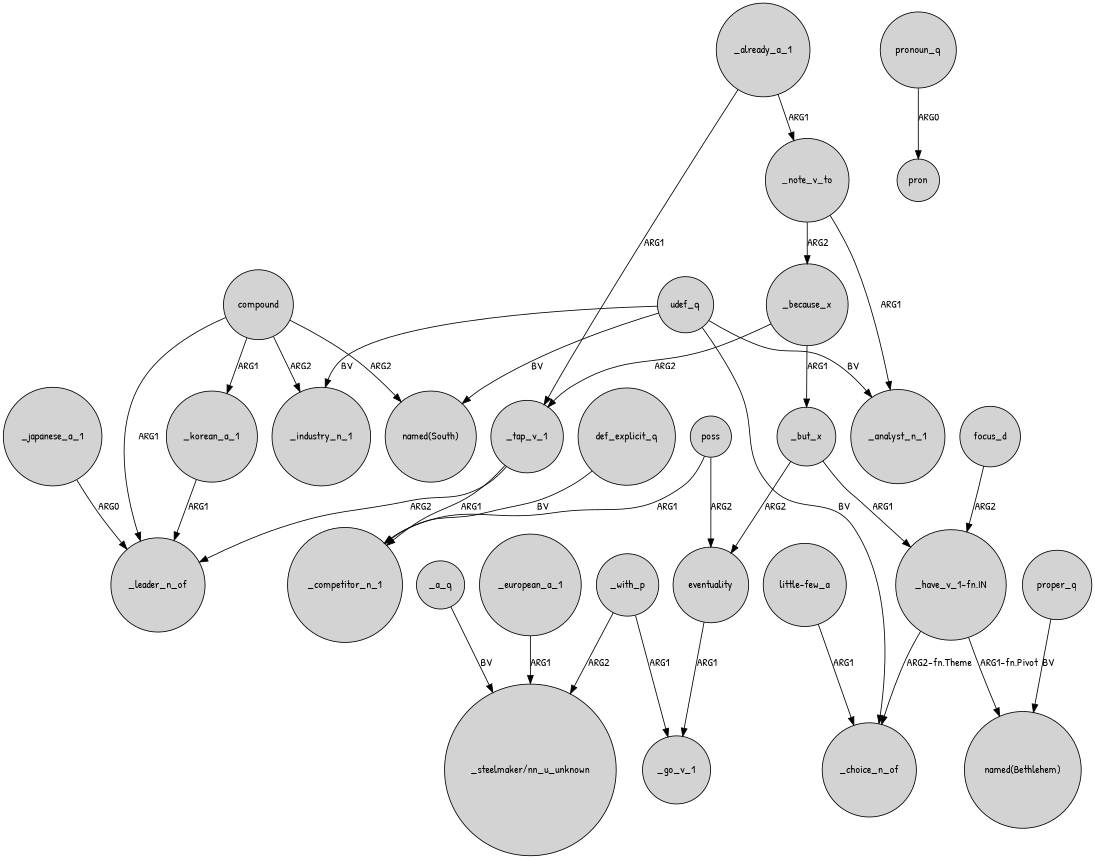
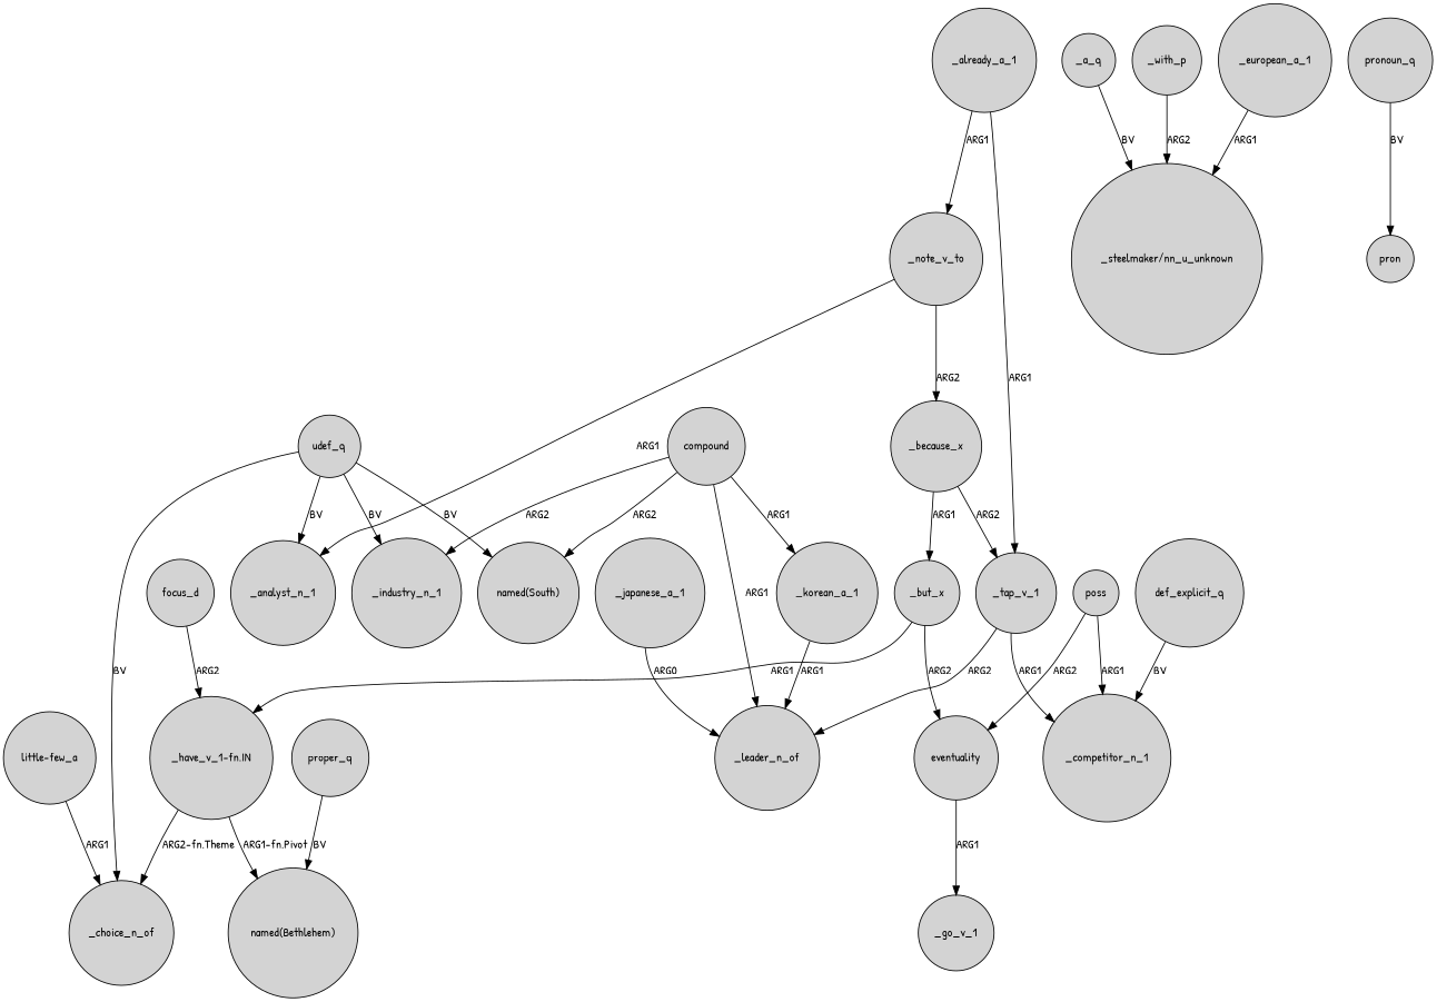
  digraph {
    fontname="Patrick Hand"
    node [fontname="Patrick Hand" shape=circle style=filled]
    edge [fontname="Patrick Hand"]
    "_have_v_1-fn.IN"
    _choice_n_of
    "named(Bethlehem)"
    compound
    "named(South)"
    _leader_n_of
    _korean_a_1
    _industry_n_1
    poss
    _competitor_n_1
    eventuality
    _tap_v_1
    _a_q
    "_steelmaker/nn_u_unknown"
    focus_d
    _note_v_to
    _because_x
    _analyst_n_1
    _but_x
    _go_v_1
    _with_p
    _already_a_1
    udef_q
    def_explicit_q
    pronoun_q
    pron
    proper_q
    _european_a_1
    _japanese_a_1
    "little-few_a"
    "_have_v_1-fn.IN" -> _choice_n_of [label="ARG2-fn.Theme"]
    "_have_v_1-fn.IN" -> "named(Bethlehem)" [label="ARG1-fn.Pivot"]
    compound -> "named(South)" [label=ARG2]
    compound -> _leader_n_of [label=ARG1]
    compound -> _korean_a_1 [label=ARG1]
    compound -> _industry_n_1 [label=ARG2]
    _korean_a_1 -> _leader_n_of [label=ARG1]
    poss -> _competitor_n_1 [label=ARG1]
    poss -> eventuality [label=ARG2]
    eventuality -> _go_v_1 [label=ARG1]
    _tap_v_1 -> _leader_n_of [label=ARG2]
    _tap_v_1 -> _competitor_n_1 [label=ARG1]
    _a_q -> "_steelmaker/nn_u_unknown" [label=BV]
    focus_d -> "_have_v_1-fn.IN" [label=ARG2]
    _note_v_to -> _because_x [label=ARG2]
    _note_v_to -> _analyst_n_1 [label=ARG1]
    _because_x -> _tap_v_1 [label=ARG2]
    _because_x -> _but_x [label=ARG1]
    _but_x -> "_have_v_1-fn.IN" [label=ARG1]
    _but_x -> eventuality [label=ARG2]
    _with_p -> "_steelmaker/nn_u_unknown" [label=ARG2]
-   _with_p -> _go_v_1 [label=ARG1]
    _already_a_1 -> _tap_v_1 [label=ARG1]
    _already_a_1 -> _note_v_to [label=ARG1]
    udef_q -> _choice_n_of [label=BV]
    udef_q -> "named(South)" [label=BV]
    udef_q -> _industry_n_1 [label=BV]
    udef_q -> _analyst_n_1 [label=BV]
    def_explicit_q -> _competitor_n_1 [label=BV]
-   pronoun_q -> pron [label=ARG0]
+   pronoun_q -> pron [label=BV]
    proper_q -> "named(Bethlehem)" [label=BV]
    _european_a_1 -> "_steelmaker/nn_u_unknown" [label=ARG1]
    _japanese_a_1 -> _leader_n_of [label=ARG0]
    "little-few_a" -> _choice_n_of [label=ARG1]
  }
